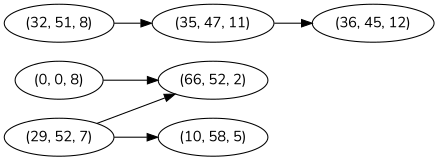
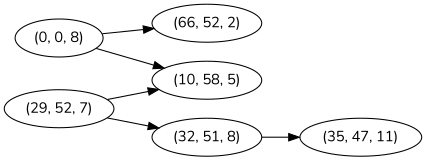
  digraph {
    fontname=Nunito
    rankdir=LR
    node [fontname=Nunito]
    edge [fontname=Nunito]
    n1 [label="(0, 0, 8)"]
    "(10, 58, 5)"
    n3 [label="(66, 52, 2)"]
    "(29, 52, 7)"
    "(32, 51, 8)"
    "(35, 47, 11)"
-   "(36, 45, 12)"
+   n1 -> "(10, 58, 5)"
    n1 -> n3
    "(29, 52, 7)" -> "(10, 58, 5)"
-   "(29, 52, 7)" -> n3
+   "(29, 52, 7)" -> "(32, 51, 8)"
    "(32, 51, 8)" -> "(35, 47, 11)"
-   "(35, 47, 11)" -> "(36, 45, 12)"
  }
